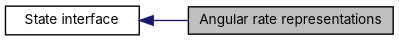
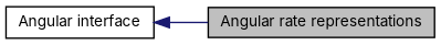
  digraph {
    rankdir=LR
    fontname=Inter
    node [color=black fontname=Inter fontsize=10 shape=record style=filled]
-   n1 [fillcolor=white height=0.2 label="State interface" width=0.4]
+   n1 [fillcolor=white height=0.2 label="Angular interface" width=0.4]
    n2 [fillcolor=grey75 fontcolor=black height=0.2 label="Angular rate representations" width=0.4]
    n1 -> n2 [color=midnightblue dir=back fontname=Inter fontsize=10 labelfontname=FreeSans labelfontsize=10 shape=plaintext style=solid]
  }
